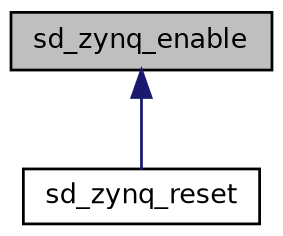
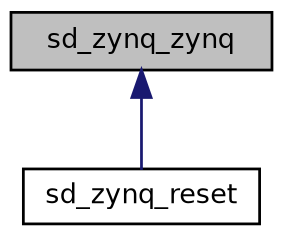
  digraph {
    rankdir=TB
    node [color=black fontname=Helvetica fontsize=10 shape=record style=filled]
-   n1 [fillcolor=grey75 fontcolor=black height=0.2 label=sd_zynq_enable width=0.4]
+   n1 [fillcolor=grey75 fontcolor=black height=0.2 label=sd_zynq_zynq width=0.4]
    n2 [fillcolor=white height=0.2 label=sd_zynq_reset width=0.4]
    n1 -> n2 [color=midnightblue dir=back fontname=Helvetica fontsize=10 labelfontname=Helvetica labelfontsize=10 style=solid]
  }
